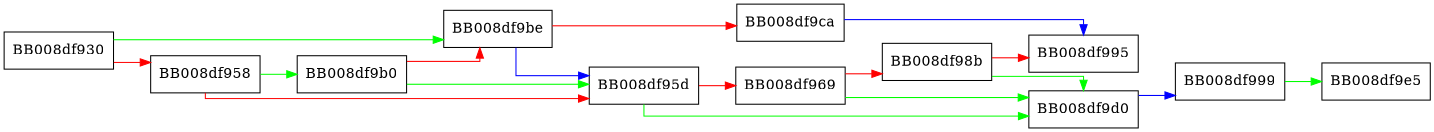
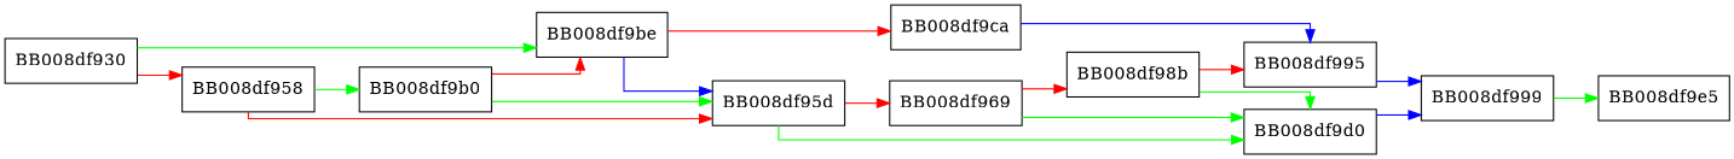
  digraph {
    rankdir=LR
    splines=ortho
    node [shape=box]
    edge [color=green]
    BB008df930
    BB008df9be
    BB008df958
    BB008df95d
    BB008df9ca
    BB008df9b0
    BB008df9d0
    BB008df969
    BB008df995
    BB008df999
    BB008df98b
    BB008df9e5
    BB008df930 -> BB008df9be
    BB008df930 -> BB008df958 [color=red]
    BB008df9be -> BB008df95d [color=blue]
    BB008df9be -> BB008df9ca [color=red]
    BB008df958 -> BB008df95d [color=red]
    BB008df958 -> BB008df9b0
    BB008df95d -> BB008df9d0
    BB008df95d -> BB008df969 [color=red]
    BB008df9ca -> BB008df995 [color=blue]
    BB008df9b0 -> BB008df9be [color=red]
    BB008df9b0 -> BB008df95d
    BB008df9d0 -> BB008df999 [color=blue]
    BB008df969 -> BB008df9d0
    BB008df969 -> BB008df98b [color=red]
+   BB008df995 -> BB008df999 [color=blue]
    BB008df999 -> BB008df9e5
    BB008df98b -> BB008df9d0
    BB008df98b -> BB008df995 [color=red]
  }
